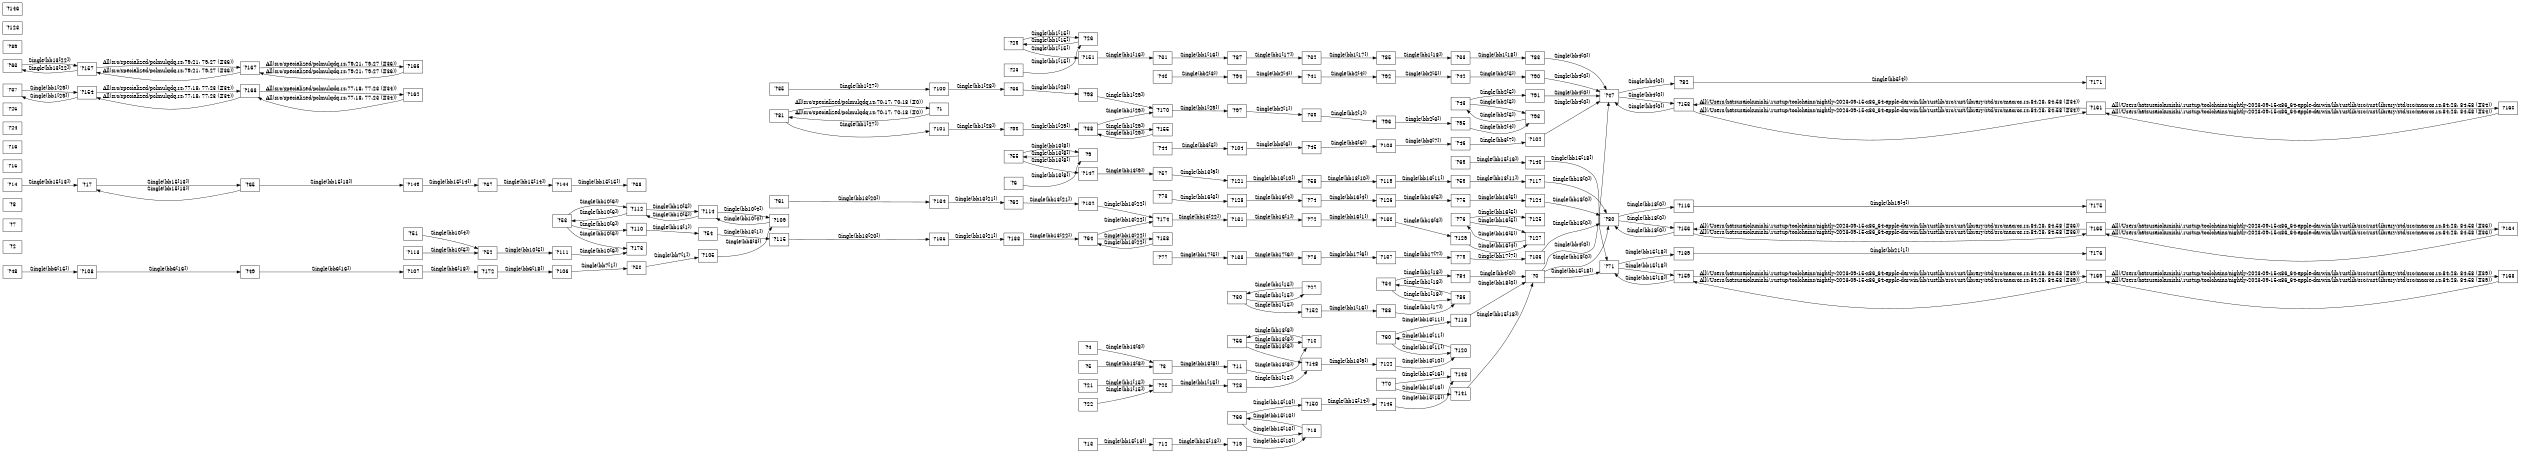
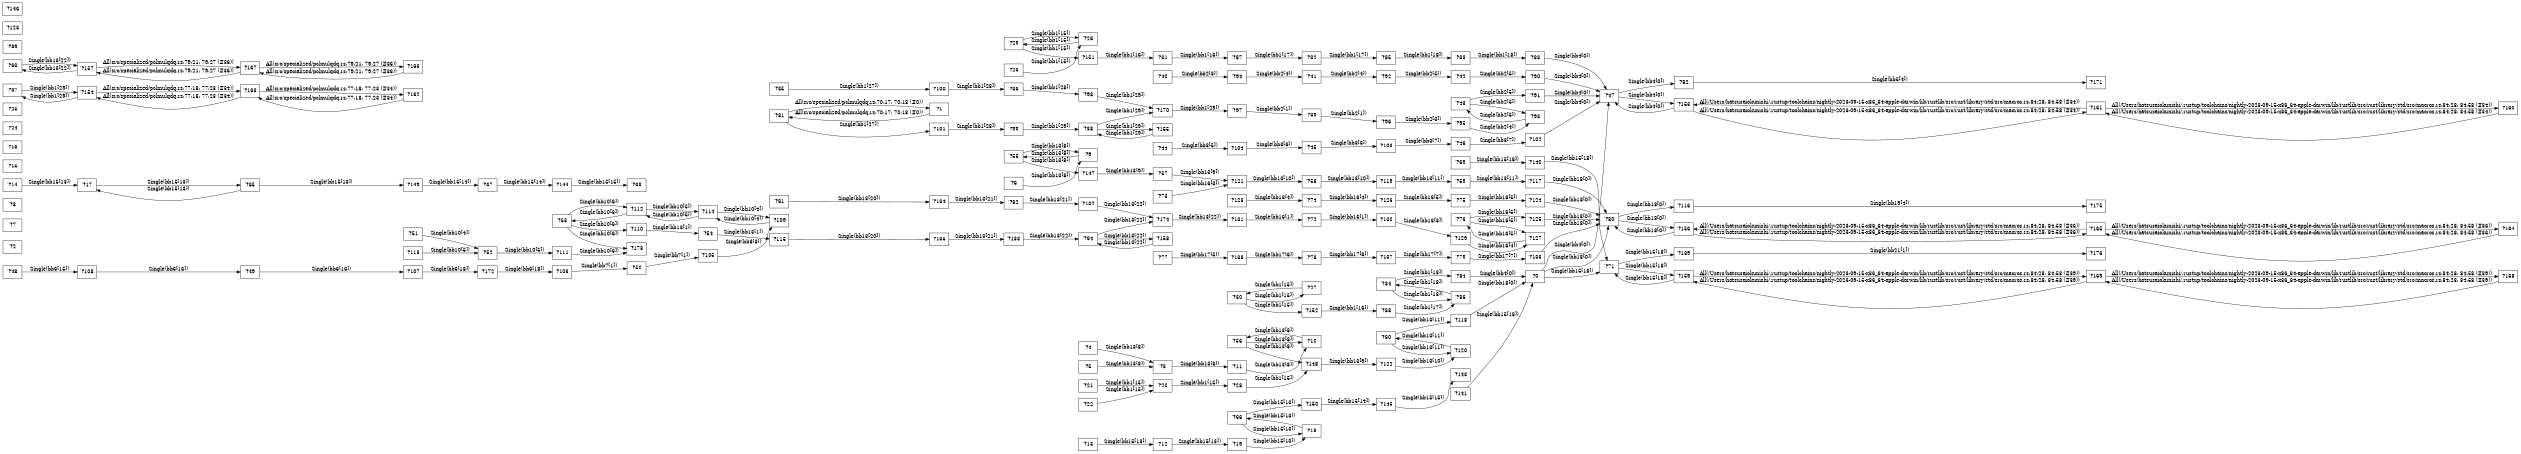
  digraph {
    rankdir=LR
    node [shape=box]
    n1 [label="\'?0"]
    n2 [label="\'?47"]
    n3 [label="\'?71"]
    n4 [label="\'?80"]
    n5 [label="\'?82"]
    n6 [label="\'?153"]
    n7 [label="\'?139"]
    n8 [label="\'?159"]
    n9 [label="\'?116"]
    n10 [label="\'?156"]
    n11 [label="\'?1"]
    n12 [label="\'?81"]
    n13 [label="\'?101"]
    n14 [label="\'?2"]
    n15 [label="\'?3"]
    n16 [label="\'?11"]
    n17 [label="\'?10"]
    n18 [label="\'?4"]
    n19 [label="\'?5"]
    n20 [label="\'?6"]
    n21 [label="\'?9"]
    n22 [label="\'?55"]
    n23 [label="\'?7"]
    n24 [label="\'?8"]
    n25 [label="\'?147"]
    n26 [label="\'?56"]
    n27 [label="\'?148"]
    n28 [label="\'?12"]
    n29 [label="\'?19"]
    n30 [label="\'?18"]
    n31 [label="\'?13"]
    n32 [label="\'?14"]
    n33 [label="\'?17"]
    n34 [label="\'?65"]
    n35 [label="\'?15"]
    n36 [label="\'?16"]
    n37 [label="\'?149"]
    n38 [label="\'?66"]
    n39 [label="\'?150"]
    n40 [label="\'?20"]
    n41 [label="\'?28"]
    n42 [label="\'?21"]
    n43 [label="\'?22"]
    n44 [label="\'?23"]
    n45 [label="\'?26"]
    n46 [label="\'?29"]
    n47 [label="\'?24"]
    n48 [label="\'?25"]
    n49 [label="\'?151"]
    n50 [label="\'?27"]
    n51 [label="\'?30"]
    n52 [label="\'?152"]
    n53 [label="\'?31"]
    n54 [label="\'?88"]
    n55 [label="\'?87"]
    n56 [label="\'?32"]
    n57 [label="\'?85"]
    n58 [label="\'?33"]
    n59 [label="\'?83"]
    n60 [label="\'?34"]
    n61 [label="\'?84"]
    n62 [label="\'?86"]
    n63 [label="\'?35"]
    n64 [label="\'?100"]
    n65 [label="\'?36"]
    n66 [label="\'?98"]
    n67 [label="\'?170"]
    n68 [label="\'?37"]
    n69 [label="\'?154"]
    n70 [label="\'?163"]
    n71 [label="\'?38"]
    n72 [label="\'?155"]
    n73 [label="\'?97"]
    n74 [label="\'?39"]
    n75 [label="\'?96"]
    n76 [label="\'?95"]
    n77 [label="\'?40"]
    n78 [label="\'?94"]
    n79 [label="\'?41"]
    n80 [label="\'?92"]
    n81 [label="\'?42"]
    n82 [label="\'?90"]
    n83 [label="\'?43"]
    n84 [label="\'?91"]
    n85 [label="\'?93"]
    n86 [label="\'?44"]
    n87 [label="\'?104"]
    n88 [label="\'?45"]
    n89 [label="\'?103"]
    n90 [label="\'?46"]
    n91 [label="\'?102"]
    n92 [label="\'?171"]
    n93 [label="\'?161"]
    n94 [label="\'?48"]
    n95 [label="\'?108"]
    n96 [label="\'?49"]
    n97 [label="\'?107"]
    n98 [label="\'?172"]
    n99 [label="\'?50"]
    n100 [label="\'?105"]
    n101 [label="\'?109"]
    n102 [label="\'?51"]
    n103 [label="\'?52"]
    n104 [label="\'?113"]
    n105 [label="\'?111"]
    n106 [label="\'?173"]
    n107 [label="\'?53"]
    n108 [label="\'?110"]
    n109 [label="\'?112"]
    n110 [label="\'?54"]
    n111 [label="\'?114"]
    n112 [label="\'?115"]
    n113 [label="\'?135"]
    n114 [label="\'?57"]
    n115 [label="\'?122"]
    n116 [label="\'?121"]
    n117 [label="\'?58"]
    n118 [label="\'?119"]
    n119 [label="\'?59"]
    n120 [label="\'?117"]
    n121 [label="\'?60"]
    n122 [label="\'?118"]
    n123 [label="\'?120"]
    n124 [label="\'?61"]
    n125 [label="\'?134"]
    n126 [label="\'?62"]
    n127 [label="\'?132"]
    n128 [label="\'?174"]
    n129 [label="\'?63"]
    n130 [label="\'?157"]
    n131 [label="\'?167"]
    n132 [label="\'?64"]
    n133 [label="\'?158"]
    n134 [label="\'?131"]
    n135 [label="\'?67"]
    n136 [label="\'?145"]
    n137 [label="\'?144"]
    n138 [label="\'?68"]
    n139 [label="\'?69"]
    n140 [label="\'?140"]
-   n141 [label="\'?70"]
    n142 [label="\'?141"]
    n143 [label="\'?143"]
    n144 [label="\'?176"]
    n145 [label="\'?169"]
    n146 [label="\'?72"]
    n147 [label="\'?130"]
    n148 [label="\'?129"]
    n149 [label="\'?73"]
    n150 [label="\'?128"]
    n151 [label="\'?74"]
    n152 [label="\'?126"]
    n153 [label="\'?75"]
    n154 [label="\'?124"]
    n155 [label="\'?76"]
    n156 [label="\'?125"]
    n157 [label="\'?127"]
    n158 [label="\'?77"]
    n159 [label="\'?138"]
    n160 [label="\'?78"]
    n161 [label="\'?137"]
    n162 [label="\'?79"]
    n163 [label="\'?136"]
    n164 [label="\'?175"]
    n165 [label="\'?165"]
    n166 [label="\'?99"]
    n167 [label="\'?89"]
    n168 [label="\'?106"]
    n169 [label="\'?133"]
    n170 [label="\'?123"]
    n171 [label="\'?146"]
    n172 [label="\'?160"]
    n173 [label="\'?162"]
    n174 [label="\'?164"]
    n175 [label="\'?166"]
    n176 [label="\'?168"]
    n1 -> n2 [label="Single(bb4[0])"]
    n1 -> n3 [label="Single(bb15[18])"]
    n1 -> n4 [label="Single(bb18[0])"]
    n2 -> n5 [label="Single(bb4[0])"]
    n2 -> n6 [label="Single(bb4[0])"]
    n3 -> n7 [label="Single(bb15[18])"]
    n3 -> n8 [label="Single(bb15[18])"]
    n4 -> n9 [label="Single(bb18[0])"]
    n4 -> n10 [label="Single(bb18[0])"]
    n5 -> n92 [label="Single(bb5[4])"]
    n6 -> n2 [label="Single(bb4[0])"]
    n6 -> n93 [label="All(/Users/hatsusaiokunishi/.rustup/toolchains/nightly-2023-09-15-x86_64-apple-darwin/lib/rustlib/src/rust/library/std/src/macros.rs:84:28: 84:58 (#34))"]
    n7 -> n144 [label="Single(bb21[1])"]
    n8 -> n3 [label="Single(bb15[18])"]
    n8 -> n145 [label="All(/Users/hatsusaiokunishi/.rustup/toolchains/nightly-2023-09-15-x86_64-apple-darwin/lib/rustlib/src/rust/library/std/src/macros.rs:84:28: 84:58 (#39))"]
    n9 -> n164 [label="Single(bb19[4])"]
    n10 -> n4 [label="Single(bb18[0])"]
    n10 -> n165 [label="All(/Users/hatsusaiokunishi/.rustup/toolchains/nightly-2023-09-15-x86_64-apple-darwin/lib/rustlib/src/rust/library/std/src/macros.rs:84:28: 84:58 (#36))"]
    n11 -> n12 [label="All(src/specialized/pclmulqdq.rs:70:17: 70:18 (#0))"]
    n12 -> n11 [label="All(src/specialized/pclmulqdq.rs:70:17: 70:18 (#0))"]
    n12 -> n13 [label="Single(bb1[27])"]
    n13 -> n166 [label="Single(bb1[28])"]
    n15 -> n16 [label="Single(bb13[8])"]
    n16 -> n17 [label="Single(bb13[8])"]
    n17 -> n26 [label="Single(bb13[8])"]
    n18 -> n15 [label="Single(bb13[8])"]
    n19 -> n15 [label="Single(bb13[8])"]
    n20 -> n21 [label="Single(bb13[8])"]
    n21 -> n22 [label="Single(bb13[8])"]
    n22 -> n21 [label="Single(bb13[8])"]
    n22 -> n25 [label="Single(bb13[8])"]
    n25 -> n114 [label="Single(bb13[9])"]
    n26 -> n17 [label="Single(bb13[8])"]
    n26 -> n27 [label="Single(bb13[8])"]
    n27 -> n115 [label="Single(bb13[9])"]
    n28 -> n29 [label="Single(bb15[13])"]
    n29 -> n30 [label="Single(bb15[13])"]
    n30 -> n38 [label="Single(bb15[13])"]
    n31 -> n28 [label="Single(bb15[13])"]
    n32 -> n33 [label="Single(bb15[13])"]
    n33 -> n34 [label="Single(bb15[13])"]
    n34 -> n33 [label="Single(bb15[13])"]
    n34 -> n37 [label="Single(bb15[13])"]
    n37 -> n135 [label="Single(bb15[14])"]
    n38 -> n30 [label="Single(bb15[13])"]
    n38 -> n39 [label="Single(bb15[13])"]
    n39 -> n136 [label="Single(bb15[14])"]
    n40 -> n41 [label="Single(bb1[15])"]
    n41 -> n27 [label="Single(bb1[15])"]
    n42 -> n40 [label="Single(bb1[15])"]
    n43 -> n40 [label="Single(bb1[15])"]
    n44 -> n45 [label="Single(bb1[15])"]
    n45 -> n46 [label="Single(bb1[15])"]
    n46 -> n45 [label="Single(bb1[15])"]
    n46 -> n49 [label="Single(bb1[15])"]
    n49 -> n53 [label="Single(bb1[16])"]
    n50 -> n51 [label="Single(bb1[15])"]
    n51 -> n50 [label="Single(bb1[15])"]
    n51 -> n52 [label="Single(bb1[15])"]
    n52 -> n54 [label="Single(bb1[16])"]
    n53 -> n55 [label="Single(bb1[16])"]
    n54 -> n62 [label="Single(bb1[17])"]
    n55 -> n56 [label="Single(bb1[17])"]
    n56 -> n57 [label="Single(bb1[17])"]
    n57 -> n58 [label="Single(bb1[18])"]
    n58 -> n59 [label="Single(bb1[18])"]
    n59 -> n2 [label="Single(bb4[0])"]
    n60 -> n61 [label="Single(bb1[18])"]
    n60 -> n62 [label="Single(bb1[18])"]
    n61 -> n1 [label="Single(bb4[0])"]
    n62 -> n60 [label="Single(bb1[18])"]
    n63 -> n64 [label="Single(bb1[27])"]
    n64 -> n65 [label="Single(bb1[28])"]
    n65 -> n66 [label="Single(bb1[28])"]
    n66 -> n67 [label="Single(bb1[29])"]
    n67 -> n73 [label="Single(bb1[29])"]
    n68 -> n69 [label="Single(bb1[29])"]
    n69 -> n68 [label="Single(bb1[29])"]
    n69 -> n70 [label="All(src/specialized/pclmulqdq.rs:77:18: 77:23 (#34))"]
    n70 -> n69 [label="All(src/specialized/pclmulqdq.rs:77:18: 77:23 (#34))"]
    n70 -> n173 [label="All(src/specialized/pclmulqdq.rs:77:18: 77:23 (#34))"]
    n71 -> n67 [label="Single(bb1[29])"]
    n71 -> n72 [label="Single(bb1[29])"]
    n72 -> n71 [label="Single(bb1[29])"]
    n73 -> n74 [label="Single(bb2[1])"]
    n74 -> n75 [label="Single(bb2[1])"]
    n75 -> n76 [label="Single(bb2[3])"]
    n76 -> n85 [label="Single(bb2[4])"]
    n77 -> n78 [label="Single(bb2[3])"]
    n78 -> n79 [label="Single(bb2[4])"]
    n79 -> n80 [label="Single(bb2[4])"]
    n80 -> n81 [label="Single(bb2[5])"]
    n81 -> n82 [label="Single(bb2[5])"]
    n82 -> n2 [label="Single(bb4[0])"]
    n83 -> n84 [label="Single(bb2[5])"]
    n83 -> n85 [label="Single(bb2[5])"]
    n84 -> n2 [label="Single(bb4[0])"]
    n85 -> n83 [label="Single(bb2[5])"]
    n86 -> n87 [label="Single(bb3[5])"]
    n87 -> n88 [label="Single(bb3[6])"]
    n88 -> n89 [label="Single(bb3[6])"]
    n89 -> n90 [label="Single(bb3[7])"]
    n90 -> n91 [label="Single(bb3[7])"]
    n91 -> n2 [label="Single(bb4[0])"]
    n93 -> n6 [label="All(/Users/hatsusaiokunishi/.rustup/toolchains/nightly-2023-09-15-x86_64-apple-darwin/lib/rustlib/src/rust/library/std/src/macros.rs:84:28: 84:58 (#34))"]
    n93 -> n172 [label="All(/Users/hatsusaiokunishi/.rustup/toolchains/nightly-2023-09-15-x86_64-apple-darwin/lib/rustlib/src/rust/library/std/src/macros.rs:84:28: 84:58 (#34))"]
    n94 -> n95 [label="Single(bb6[15])"]
    n95 -> n96 [label="Single(bb6[16])"]
    n96 -> n97 [label="Single(bb6[16])"]
    n97 -> n98 [label="Single(bb6[18])"]
    n98 -> n168 [label="Single(bb6[18])"]
    n99 -> n100 [label="Single(bb7[1])"]
    n100 -> n101 [label="Single(bb8[3])"]
    n101 -> n111 [label="Single(bb10[4])"]
    n102 -> n103 [label="Single(bb10[4])"]
    n103 -> n105 [label="Single(bb10[5])"]
    n104 -> n103 [label="Single(bb10[5])"]
    n105 -> n106 [label="Single(bb10[6])"]
    n107 -> n106 [label="Single(bb10[6])"]
    n107 -> n108 [label="Single(bb10[6])"]
    n107 -> n109 [label="Single(bb10[6])"]
    n108 -> n110 [label="Single(bb13[1])"]
    n109 -> n107 [label="Single(bb10[6])"]
    n109 -> n111 [label="Single(bb10[5])"]
    n110 -> n112 [label="Single(bb13[1])"]
    n111 -> n101 [label="Single(bb10[4])"]
    n111 -> n109 [label="Single(bb10[5])"]
    n112 -> n113 [label="Single(bb13[20])"]
    n113 -> n169 [label="Single(bb13[21])"]
    n114 -> n116 [label="Single(bb13[9])"]
    n115 -> n123 [label="Single(bb13[10])"]
    n116 -> n117 [label="Single(bb13[10])"]
    n117 -> n118 [label="Single(bb13[10])"]
    n118 -> n119 [label="Single(bb13[11])"]
    n119 -> n120 [label="Single(bb13[11])"]
    n120 -> n4 [label="Single(bb18[0])"]
    n121 -> n122 [label="Single(bb13[11])"]
    n121 -> n123 [label="Single(bb13[11])"]
    n122 -> n1 [label="Single(bb18[0])"]
    n123 -> n121 [label="Single(bb13[11])"]
    n124 -> n125 [label="Single(bb13[20])"]
    n125 -> n126 [label="Single(bb13[21])"]
    n126 -> n127 [label="Single(bb13[21])"]
    n127 -> n128 [label="Single(bb13[22])"]
    n128 -> n134 [label="Single(bb13[22])"]
    n129 -> n130 [label="Single(bb13[22])"]
    n130 -> n129 [label="Single(bb13[22])"]
    n130 -> n131 [label="All(src/specialized/pclmulqdq.rs:79:21: 79:27 (#36))"]
    n131 -> n130 [label="All(src/specialized/pclmulqdq.rs:79:21: 79:27 (#36))"]
    n131 -> n175 [label="All(src/specialized/pclmulqdq.rs:79:21: 79:27 (#36))"]
    n132 -> n128 [label="Single(bb13[22])"]
    n132 -> n133 [label="Single(bb13[22])"]
    n133 -> n132 [label="Single(bb13[22])"]
    n134 -> n146 [label="Single(bb16[1])"]
    n135 -> n137 [label="Single(bb15[14])"]
    n136 -> n143 [label="Single(bb15[15])"]
    n137 -> n138 [label="Single(bb15[15])"]
    n139 -> n140 [label="Single(bb15[16])"]
    n140 -> n3 [label="Single(bb15[18])"]
-   n141 -> n142 [label="Single(bb15[16])"]
-   n141 -> n143 [label="Single(bb15[16])"]
    n142 -> n1 [label="Single(bb15[18])"]
    n145 -> n8 [label="All(/Users/hatsusaiokunishi/.rustup/toolchains/nightly-2023-09-15-x86_64-apple-darwin/lib/rustlib/src/rust/library/std/src/macros.rs:84:28: 84:58 (#39))"]
    n145 -> n176 [label="All(/Users/hatsusaiokunishi/.rustup/toolchains/nightly-2023-09-15-x86_64-apple-darwin/lib/rustlib/src/rust/library/std/src/macros.rs:84:28: 84:58 (#39))"]
    n146 -> n147 [label="Single(bb16[1])"]
    n147 -> n148 [label="Single(bb16[3])"]
    n148 -> n157 [label="Single(bb16[4])"]
-   n149 -> n150 [label="Single(bb16[3])"]
+   n149 -> n116 [label="Single(bb16[3])"]
    n150 -> n151 [label="Single(bb16[4])"]
    n151 -> n152 [label="Single(bb16[4])"]
    n152 -> n153 [label="Single(bb16[5])"]
    n153 -> n154 [label="Single(bb16[5])"]
    n154 -> n4 [label="Single(bb18[0])"]
    n155 -> n156 [label="Single(bb16[5])"]
    n155 -> n157 [label="Single(bb16[5])"]
+   n156 -> n4 [label="Single(bb18[0])"]
    n157 -> n155 [label="Single(bb16[5])"]
    n158 -> n159 [label="Single(bb17[5])"]
    n159 -> n160 [label="Single(bb17[6])"]
    n160 -> n161 [label="Single(bb17[6])"]
    n161 -> n162 [label="Single(bb17[7])"]
    n162 -> n163 [label="Single(bb17[7])"]
    n163 -> n4 [label="Single(bb18[0])"]
    n165 -> n10 [label="All(/Users/hatsusaiokunishi/.rustup/toolchains/nightly-2023-09-15-x86_64-apple-darwin/lib/rustlib/src/rust/library/std/src/macros.rs:84:28: 84:58 (#36))"]
    n165 -> n174 [label="All(/Users/hatsusaiokunishi/.rustup/toolchains/nightly-2023-09-15-x86_64-apple-darwin/lib/rustlib/src/rust/library/std/src/macros.rs:84:28: 84:58 (#36))"]
    n166 -> n71 [label="Single(bb1[29])"]
    n168 -> n99 [label="Single(bb7[1])"]
    n169 -> n132 [label="Single(bb13[22])"]
    n172 -> n93 [label="All(/Users/hatsusaiokunishi/.rustup/toolchains/nightly-2023-09-15-x86_64-apple-darwin/lib/rustlib/src/rust/library/std/src/macros.rs:84:28: 84:58 (#34))"]
    n173 -> n70 [label="All(src/specialized/pclmulqdq.rs:77:18: 77:23 (#34))"]
    n174 -> n165 [label="All(/Users/hatsusaiokunishi/.rustup/toolchains/nightly-2023-09-15-x86_64-apple-darwin/lib/rustlib/src/rust/library/std/src/macros.rs:84:28: 84:58 (#36))"]
    n175 -> n131 [label="All(src/specialized/pclmulqdq.rs:79:21: 79:27 (#36))"]
    n176 -> n145 [label="All(/Users/hatsusaiokunishi/.rustup/toolchains/nightly-2023-09-15-x86_64-apple-darwin/lib/rustlib/src/rust/library/std/src/macros.rs:84:28: 84:58 (#39))"]
  }
